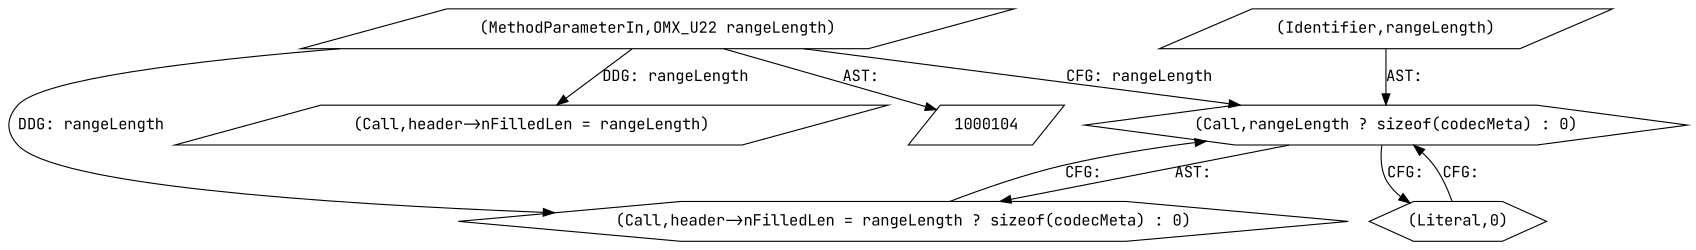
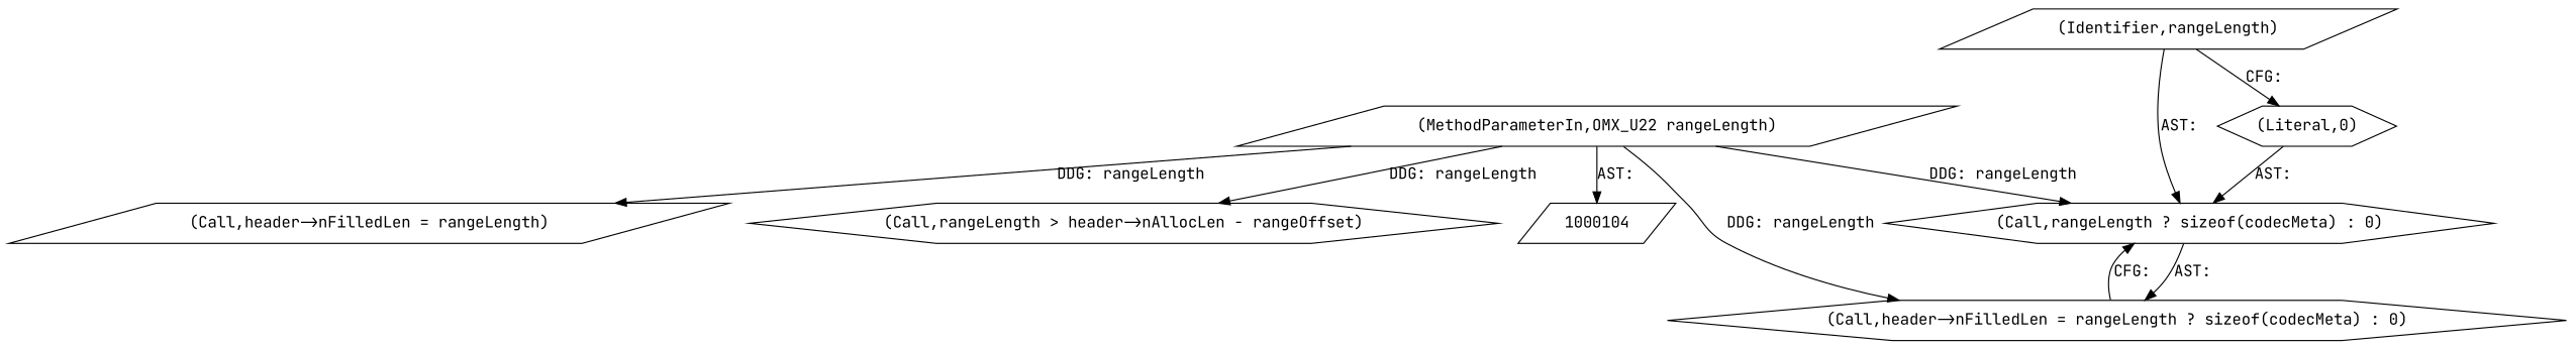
  digraph {
    fontname="JetBrains Mono"
    node [fontname="JetBrains Mono" shape=hexagon]
    edge [fontname="JetBrains Mono"]
    n1 [label="(Call,rangeLength ? sizeof(codecMeta) : 0)"]
    n2 [label="(Call,header->nFilledLen = rangeLength ? sizeof(codecMeta) : 0)"]
    n3 [label="(Literal,0)"]
    n4 [label="(MethodParameterIn,OMX_U22 rangeLength)" shape=parallelogram]
    n5 [label="(Call,header->nFilledLen = rangeLength)" shape=parallelogram]
+   n6 [label="(Call,rangeLength > header->nAllocLen - rangeOffset)"]
    1000104 [shape=parallelogram]
    n8 [label="(Identifier,rangeLength)" shape=parallelogram]
    n1 -> n2 [label="AST: "]
-   n1 -> n3 [label="CFG: "]
+   n8 -> n3 [label="CFG: "]
    n2 -> n1 [label="CFG: "]
-   n3 -> n1 [label="CFG: "]
-   n4 -> n1 [label="CFG: rangeLength"]
+   n3 -> n1 [label="AST: "]
+   n4 -> n1 [label="DDG: rangeLength"]
    n4 -> n2 [label="DDG: rangeLength"]
    n4 -> n5 [label="DDG: rangeLength"]
+   n4 -> n6 [label="DDG: rangeLength"]
    n4 -> 1000104 [label="AST: "]
    n8 -> n1 [label="AST: "]
  }
